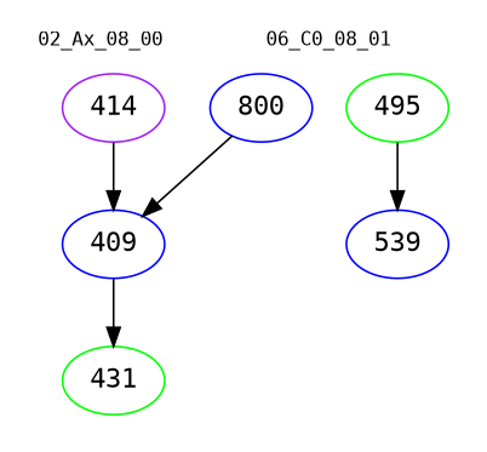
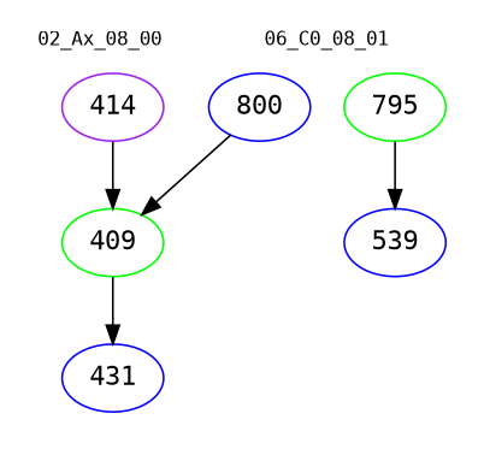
  digraph {
    fontname="DejaVu Sans Mono"
    node [color=blue fontname="DejaVu Sans Mono"]
    edge [color=black fontname="DejaVu Sans Mono"]
    n1 [color=purple label=414]
-   n2 [label=409]
-   n3 [color=green label=431]
+   n2 [color=green label=409]
+   n3 [label=431]
    n4 [label=800]
-   n5 [color=green label=495]
+   n5 [color=green label=795]
    n6 [label=539]
    subgraph cluster_1 {
      color=white
      fontsize=10
      label="02_Ax_08_00"
      n1
      n2
      n3
    }
    subgraph cluster_2 {
      color=white
      fontsize=10
      label="06_C0_08_01"
      n4
      n5
      n6
    }
    n1 -> n2
    n2 -> n3
    n4 -> n2
    n5 -> n6
  }
